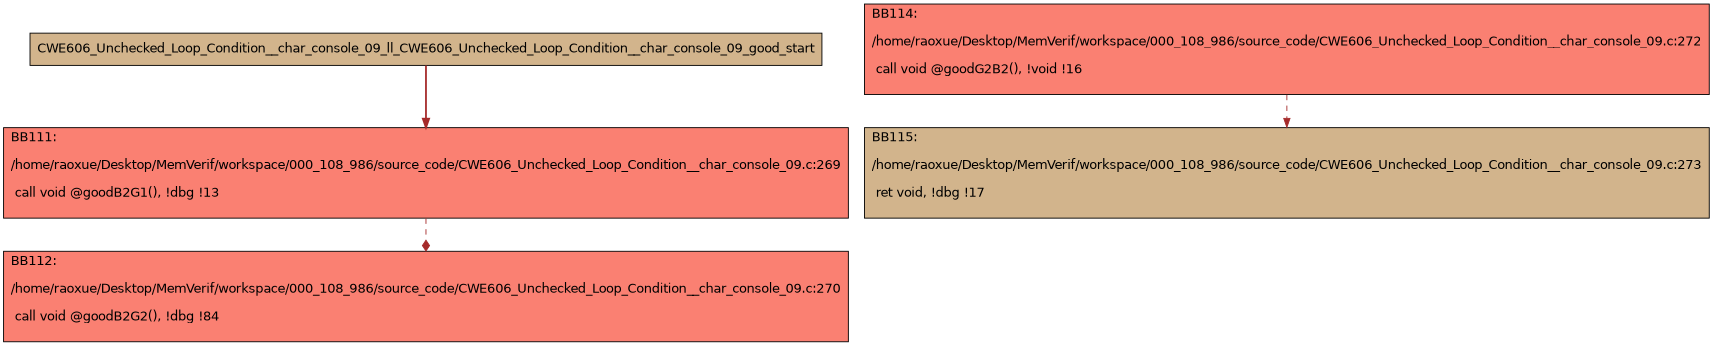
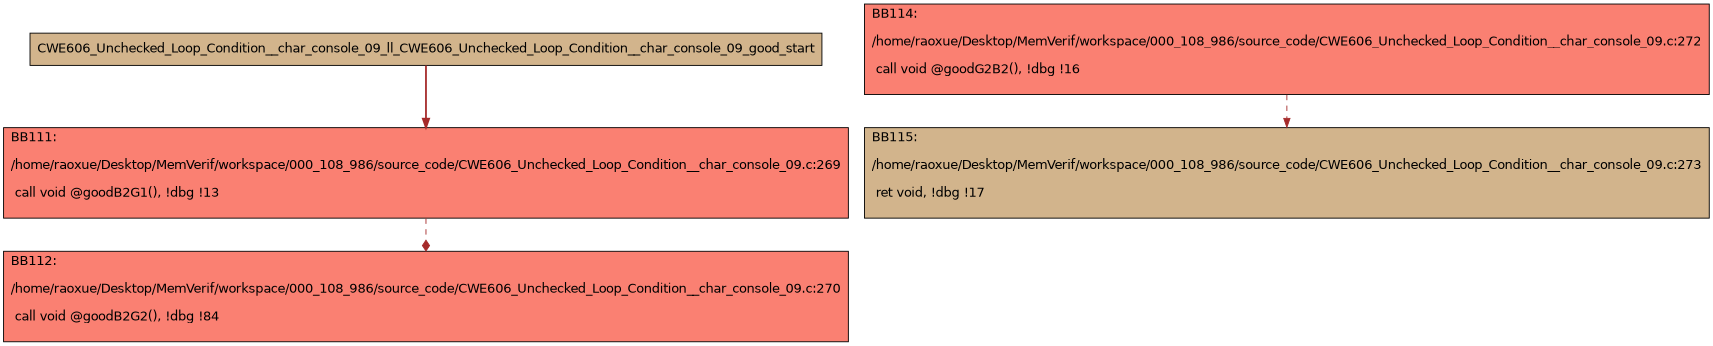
  digraph {
    fontname="DejaVu Sans"
    node [fillcolor=salmon fontname="DejaVu Sans" shape=record style=filled]
    edge [arrowhead=normal color=brown fontname="DejaVu Sans" style=dashed]
    n1 [fillcolor=tan label="{CWE606_Unchecked_Loop_Condition__char_console_09_ll_CWE606_Unchecked_Loop_Condition__char_console_09_good_start}"]
    n2 [label="{BB111:\l\l/home/raoxue/Desktop/MemVerif/workspace/000_108_986/source_code/CWE606_Unchecked_Loop_Condition__char_console_09.c:269\l\n  call void @goodB2G1(), !dbg !13\l\n}"]
    n3 [label="{BB112:\l\l/home/raoxue/Desktop/MemVerif/workspace/000_108_986/source_code/CWE606_Unchecked_Loop_Condition__char_console_09.c:270\l\n  call void @goodB2G2(), !dbg !84\l\n}"]
-   n4 [label="{BB114:\l\l/home/raoxue/Desktop/MemVerif/workspace/000_108_986/source_code/CWE606_Unchecked_Loop_Condition__char_console_09.c:272\l\n  call void @goodG2B2(), !void !16\l\n}"]
+   n4 [label="{BB114:\l\l/home/raoxue/Desktop/MemVerif/workspace/000_108_986/source_code/CWE606_Unchecked_Loop_Condition__char_console_09.c:272\l\n  call void @goodG2B2(), !dbg !16\l\n}"]
    n5 [fillcolor=tan label="{BB115:\l\l/home/raoxue/Desktop/MemVerif/workspace/000_108_986/source_code/CWE606_Unchecked_Loop_Condition__char_console_09.c:273\l\n  ret void, !dbg !17\l\n}"]
    n1 -> n2 [style=bold]
    n2 -> n3 [arrowhead=diamond]
    n4 -> n5
  }
